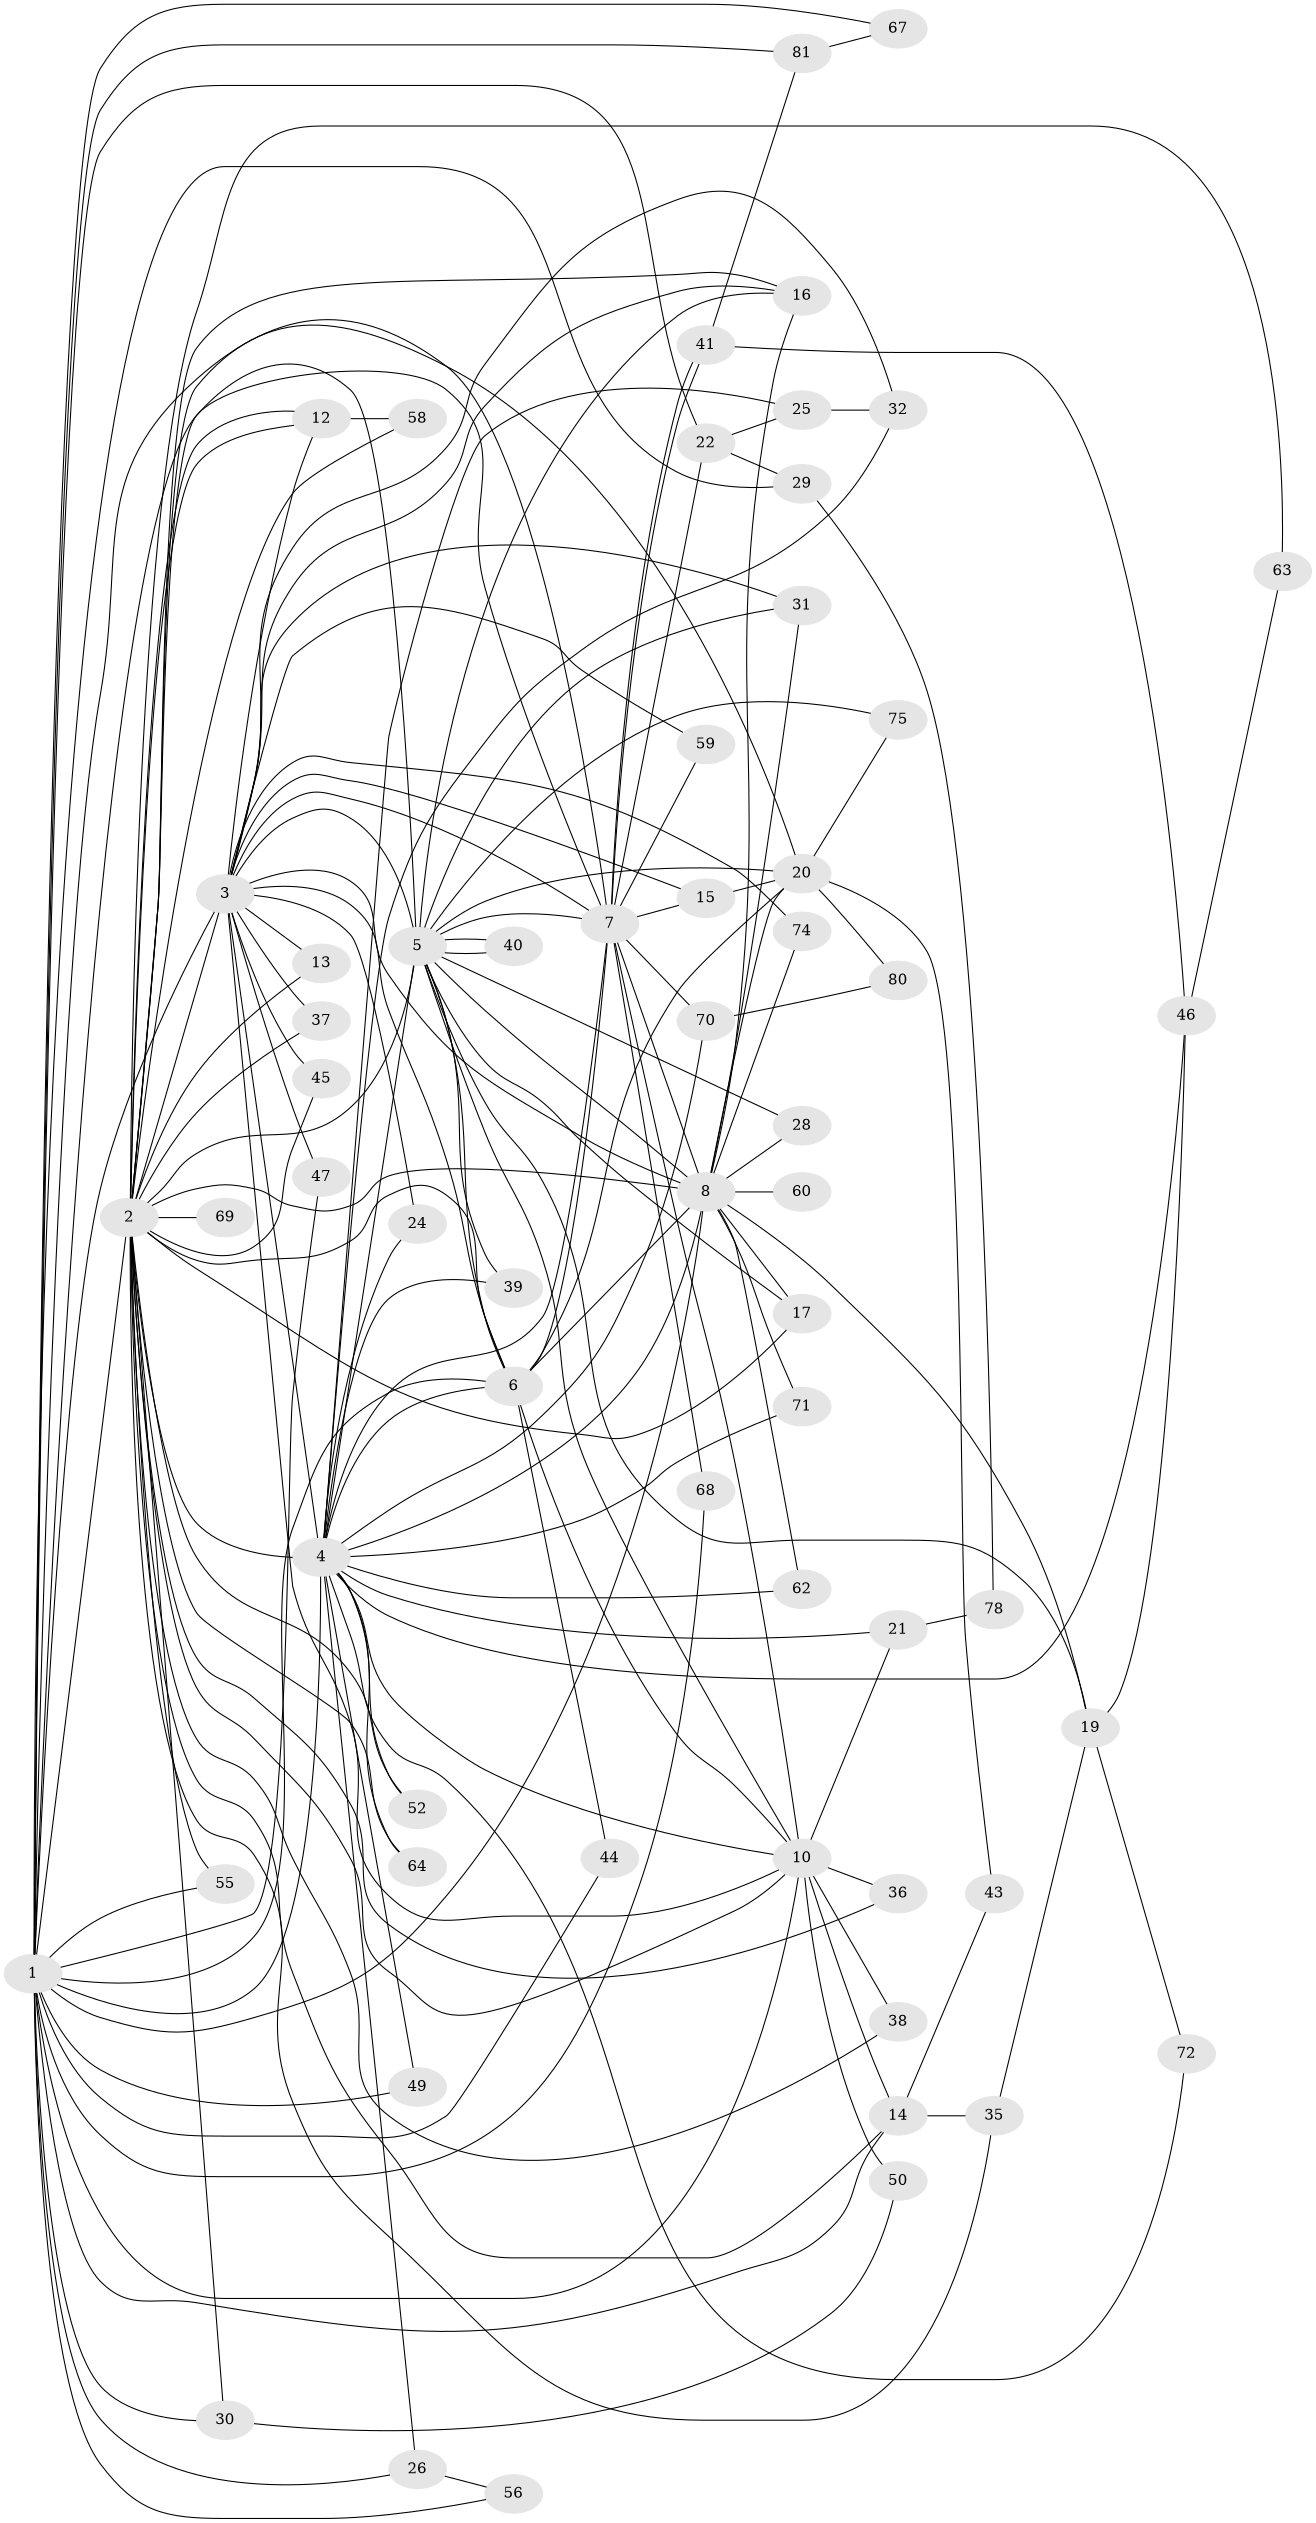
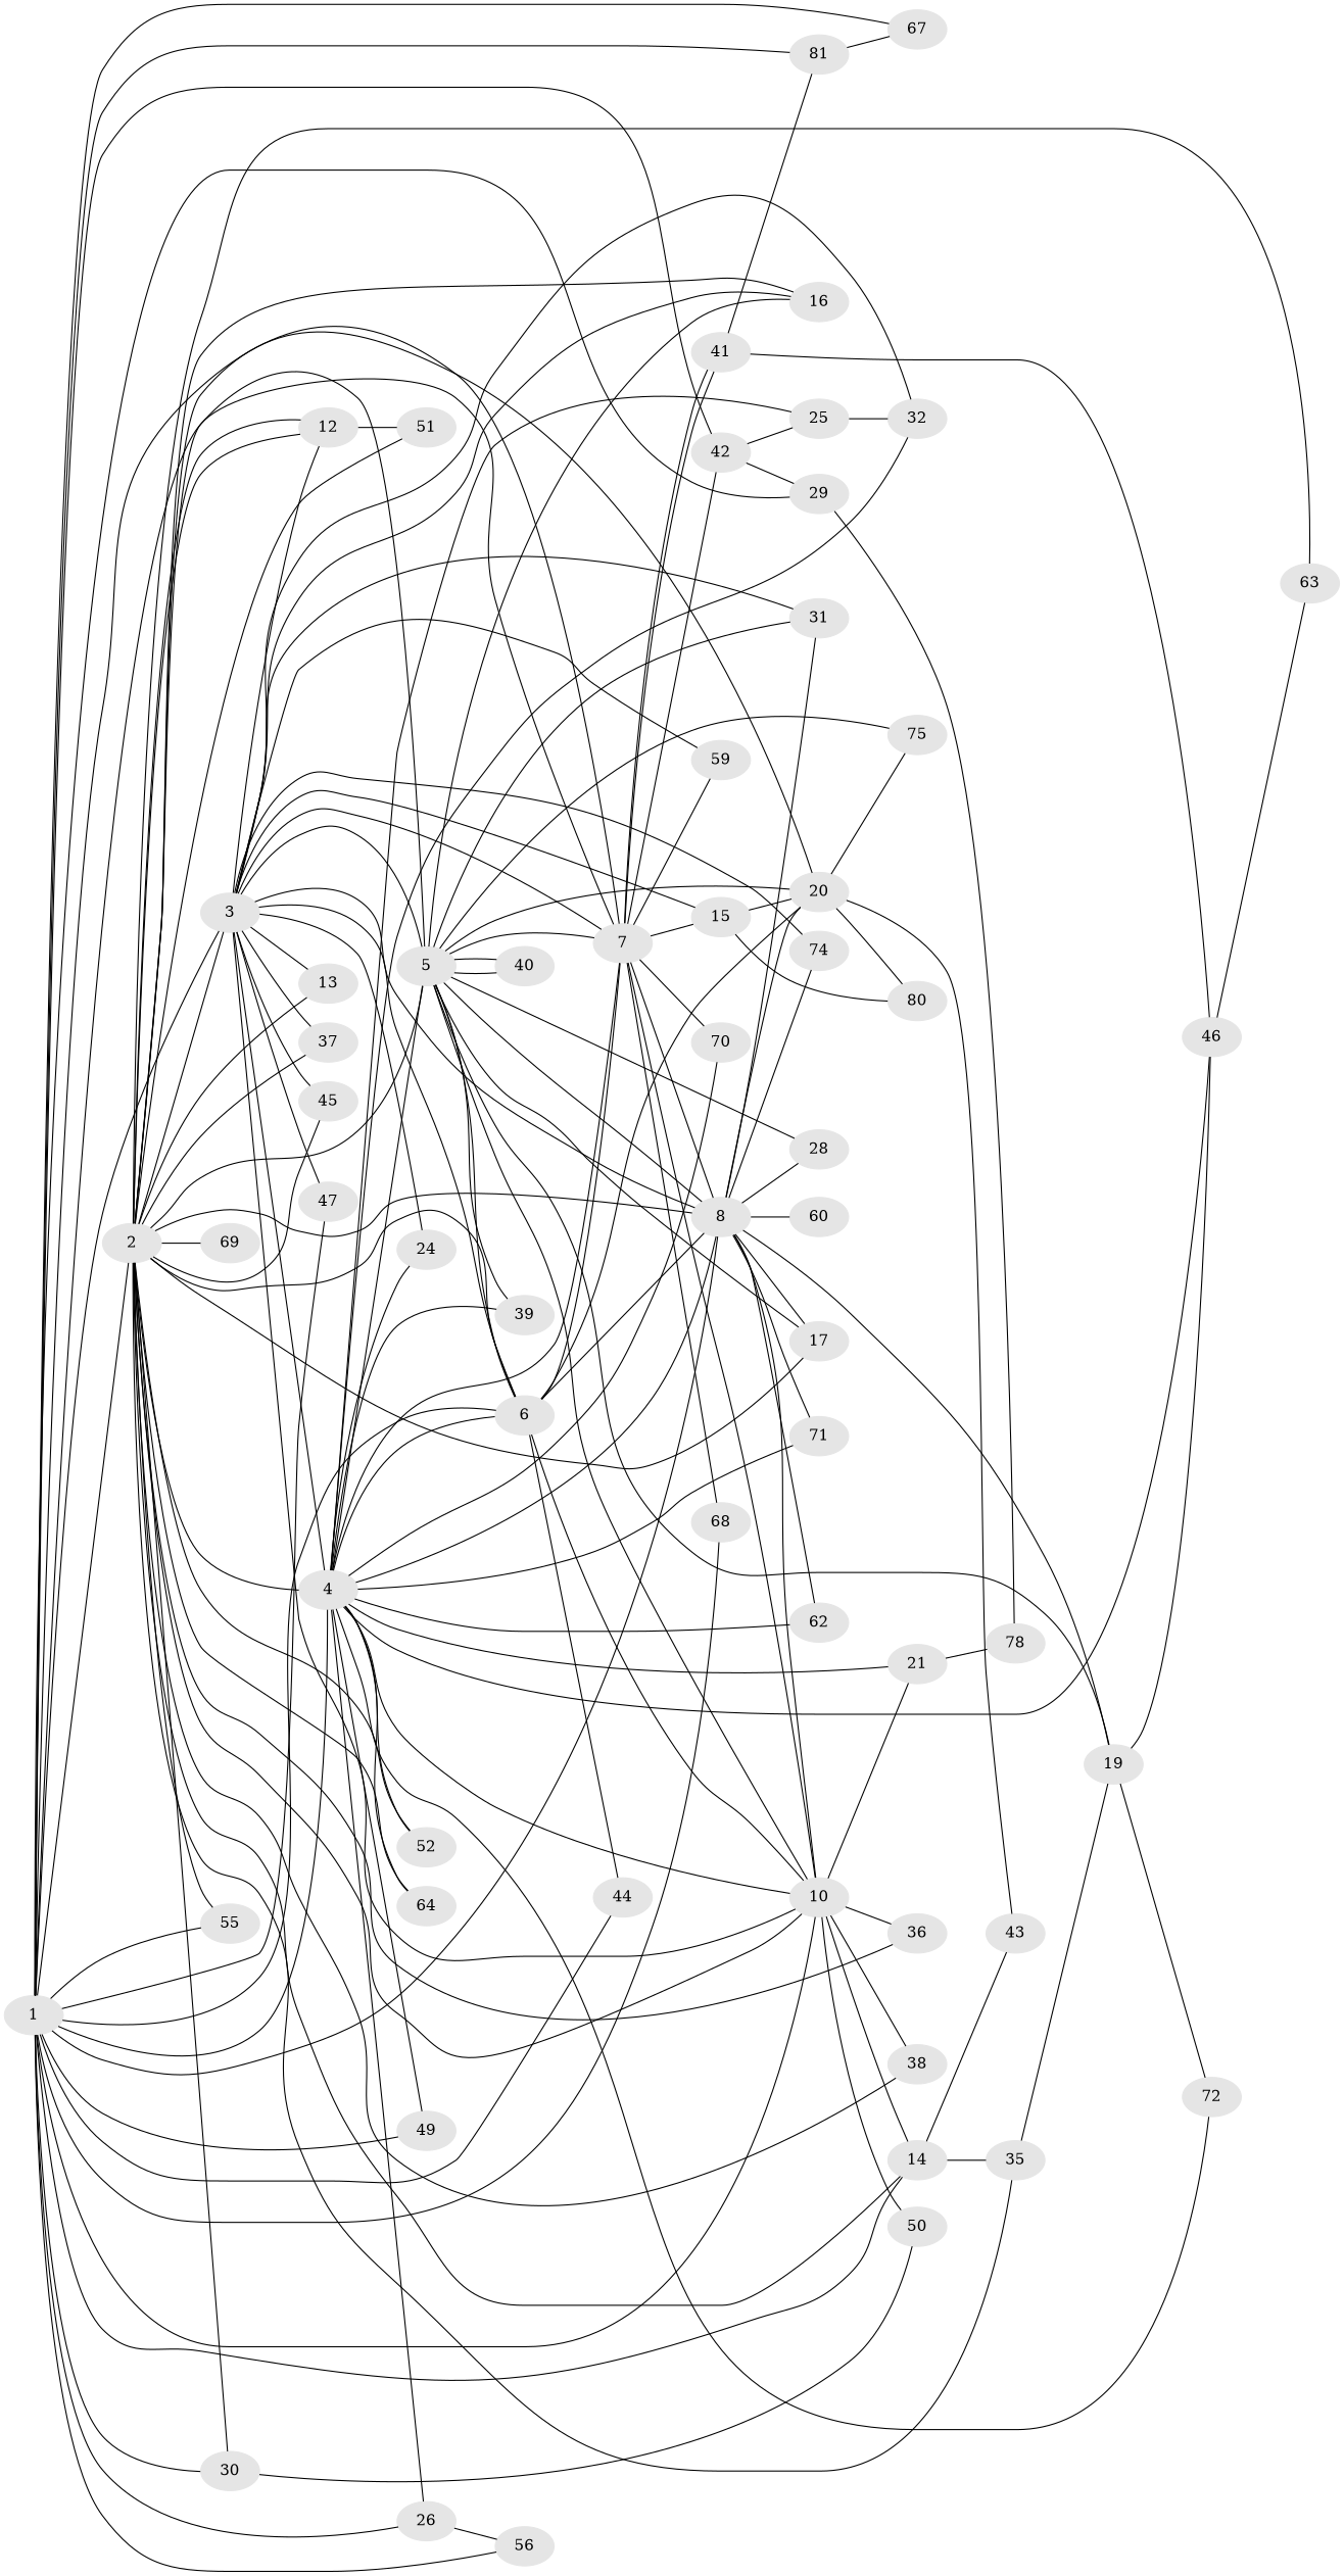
  graph {
    rankdir=LR
    node [color=gray90 style=filled]
    1 [super="+27"]
    2 [super="+9"]
    3 [super="+11"]
    4 [super="+48"]
    5 [super="+76"]
    6 [super="+53"]
    7 [super="+34"]
    8 [super="+18"]
    10 [super="+33"]
    14 [super="+42"]
-   22
+   22 [label=42]
    26
    29
    30
    44
    47
    49
    55
    56
    n20 [label=81]
    67
    68
    12 [super="+23"]
    13
    16 [super="+66"]
    17 [super="+51"]
    20 [super="+54"]
    35
    36
    37
    38
    45
    52
-   58
+   58 [label=51]
    63
    64
    69
    15 [super="+73"]
    24
    31 [super="+77"]
    32 [super="+79"]
    59
    74
    21
    25
    39
    46
    62
    70
    71
    72
    19 [super="+57"]
    28
    40
    75
    41
    60
    50
    43
    78
    80
    1 -- 2 [weight=2]
    1 -- 3
    1 -- 4 [weight=2]
    1 -- 5
    1 -- 6
    1 -- 7
    1 -- 8
    1 -- 10
    1 -- 14
    1 -- 22
    1 -- 26
    1 -- 29
    1 -- 30
    1 -- 44
    1 -- 47
    1 -- 49
    1 -- 55
    1 -- 56
    1 -- n20
    1 -- 67
    1 -- 68
    2 -- 3 [weight=3]
    2 -- 4 [weight=2]
    2 -- 5 [weight=3]
    2 -- 6 [weight=2]
    2 -- 7 [weight=2]
    2 -- 8 [weight=2]
    2 -- 10 [weight=2]
    2 -- 14
    2 -- 30
    2 -- 55
    2 -- 12
    2 -- 12
    2 -- 13
    2 -- 16
    2 -- 17
    2 -- 20
    2 -- 35
    2 -- 36
    2 -- 37
    2 -- 38
    2 -- 45
    2 -- 52
    2 -- 58
    2 -- 63
    2 -- 64
    2 -- 69 [weight=2]
    3 -- 4
    3 -- 5
    3 -- 6
    3 -- 7
    3 -- 8
    3 -- 10
    3 -- 47
    3 -- 12
    3 -- 13
    3 -- 16
    3 -- 37
    3 -- 45
    3 -- 15
    3 -- 24
    3 -- 31
    3 -- 32
    3 -- 59
    3 -- 74
    4 -- 5
    4 -- 6
    4 -- 7
    4 -- 8
    4 -- 10 [weight=2]
    4 -- 26
    4 -- 49
    4 -- 52
    4 -- 64
    4 -- 24
    4 -- 32
    4 -- 21
    4 -- 25
    4 -- 39
    4 -- 46
    4 -- 62
    4 -- 70
    4 -- 71
    4 -- 72
    5 -- 6
    5 -- 7
    5 -- 8
    5 -- 10
    5 -- 16
    5 -- 17
    5 -- 20
    5 -- 31
    5 -- 39
    5 -- 19
    5 -- 28
    5 -- 40
    5 -- 40
    5 -- 75
    6 -- 7
    6 -- 8
    6 -- 10
    6 -- 44
    6 -- 20
    7 -- 8 [weight=2]
    7 -- 10
    7 -- 22
    7 -- 68
    7 -- 15
    7 -- 59
    7 -- 70
    7 -- 41
    7 -- 41
-   8 -- 16 [weight=2]
+   8 -- 10 [weight=2]
    8 -- 17
    8 -- 20
    8 -- 31
    8 -- 74
    8 -- 62
    8 -- 71
    8 -- 19
    8 -- 28
    8 -- 60 [weight=2]
    10 -- 14
    10 -- 36
    10 -- 38
    10 -- 21
    10 -- 50
    14 -- 35
    14 -- 43
    22 -- 29
    22 -- 25
    26 -- 56
    29 -- 78
    30 -- 50
    n20 -- 67
    12 -- 58
    20 -- 75
    20 -- 43
    20 -- 80
    35 -- 19
    15 -- 20
-   70 -- 80
+   15 -- 80
    21 -- 78
    25 -- 32
    46 -- 63
    19 -- 46
    19 -- 72
    41 -- n20
    41 -- 46
  }
